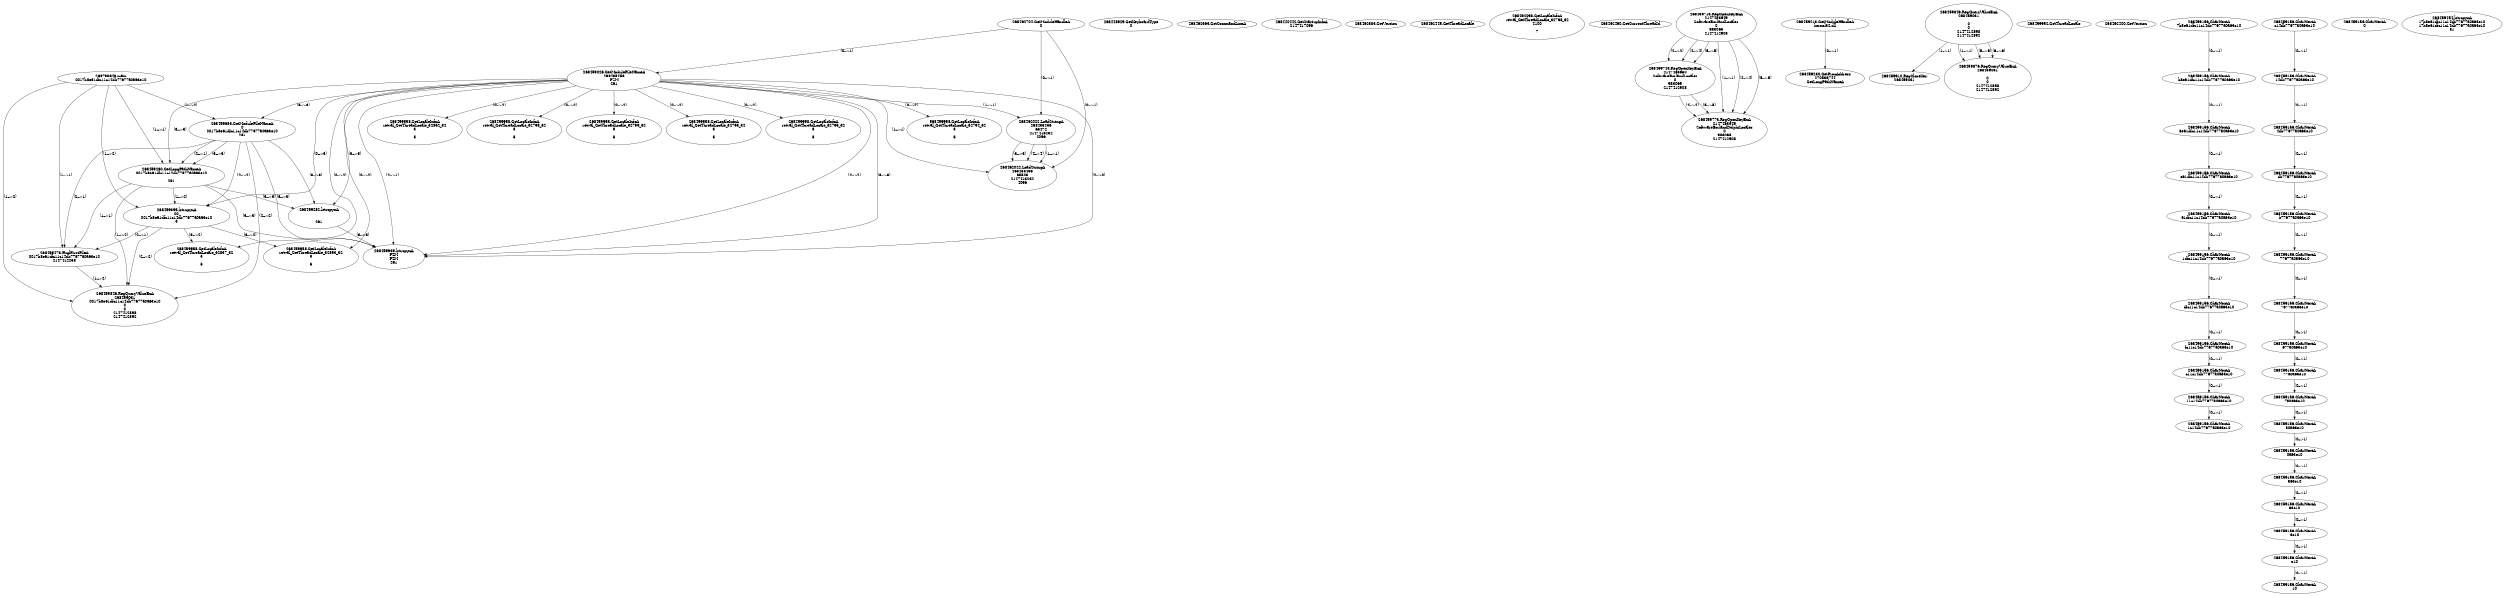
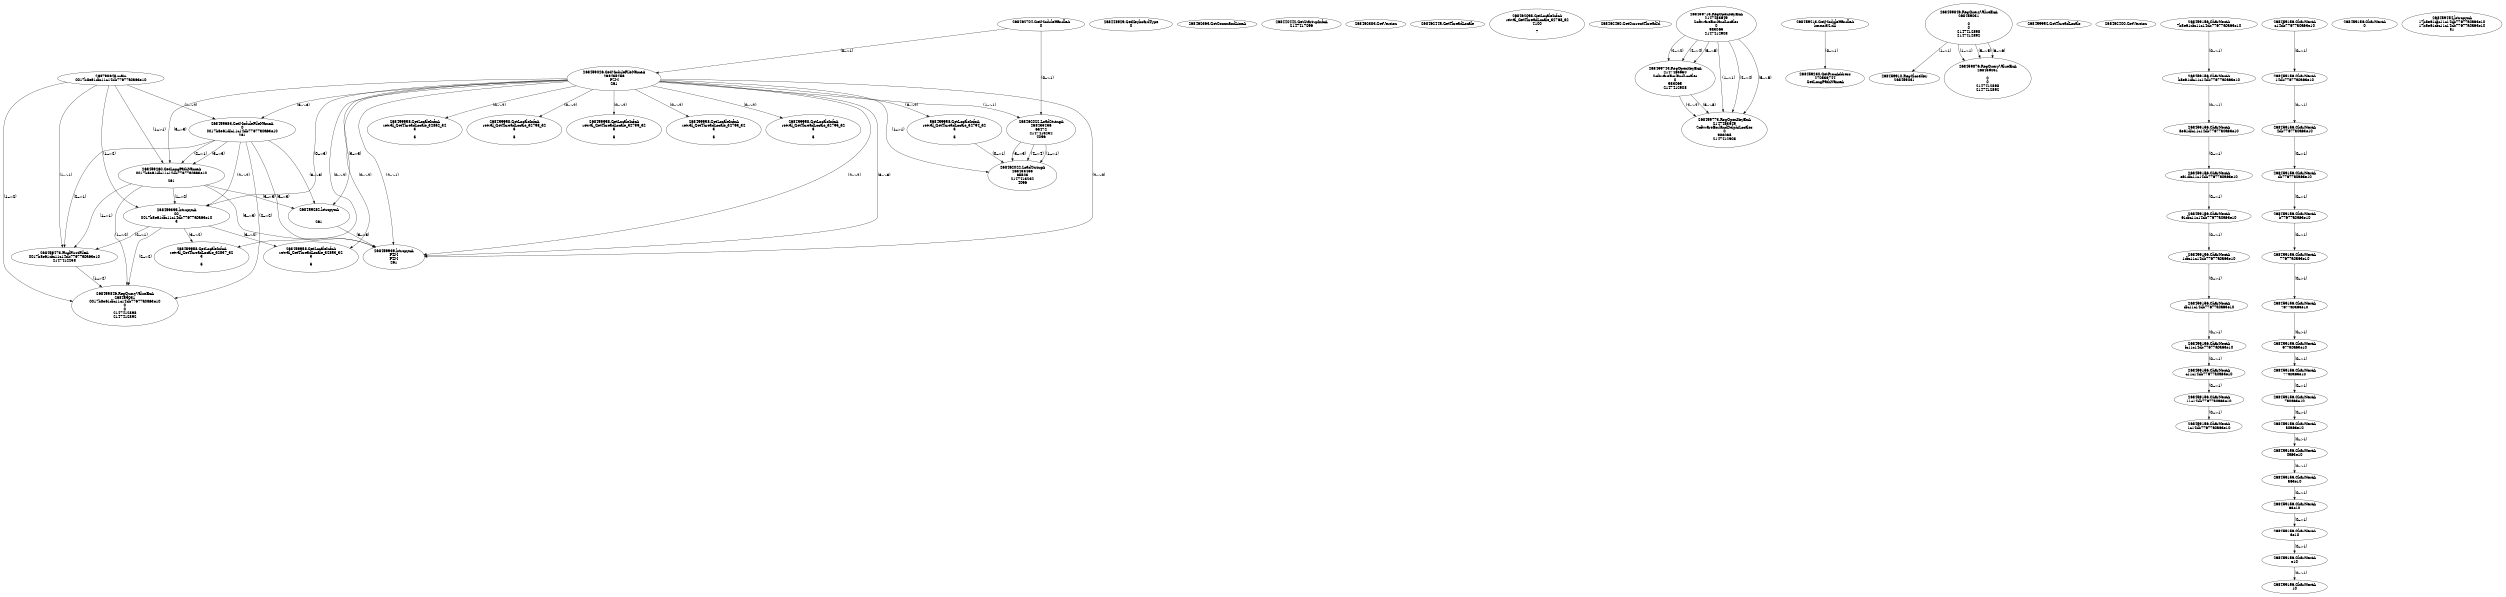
  digraph {
    n1 [label="268798648.main\n0017b8e61dfc11c14db77677a0a63e10"]
    n2 [label="268459683.GetModuleFileNameA\n0\n0017b8e61dfc11c14db77677a0a63e10\n261"]
    n3 [label="268459260.GetLongPathNameA\n0017b8e61dfc11c14db77677a0a63e10\n\n261"]
    n4 [label="268459395.lstrcpynA\n00\n0017b8e61dfc11c14db77677a0a63e10\n3"]
    n5 [label="268459473.FindFirstFileA\n0017b8e61dfc11c14db77677a0a63e10\n2147412258"]
    n6 [label="268459846.RegQueryValueExA\n268459031\n0017b8e61dfc11c14db77677a0a63e10\n0\n0\n2147412898\n2147412892"]
    n7 [label="268459282.lstrcpynA\n\n\n261"]
    n8 [label="268459939.lstrcpynA\nPZM\nPZM\n261"]
    n9 [label="268459958.GetLocaleInfoA\nretval_GetThreadLocale_32853_32\n3\n\n5"]
    n10 [label="268459958.GetLocaleInfoA\nretval_GetThreadLocale_32837_32\n3\n\n5"]
    n11 [label="268462704.GetModuleHandleA\n0"]
    n12 [label="268459026.GetModuleFileNameA\n268435456\nPZM\n261"]
    n13 [label="268462022.LoadStringA\n268435456\n65472\n2147413232\n4096"]
    n14 [label="268462022.LoadStringA\n268435456\n65503\n2147413232\n4096"]
    n15 [label="268459958.GetLocaleInfoA\nretval_GetThreadLocale_32852_32\n3\n\n5"]
    n16 [label="268459958.GetLocaleInfoA\nretval_GetThreadLocale_32798_32\n3\n\n5"]
    n17 [label="268459958.GetLocaleInfoA\nretval_GetThreadLocale_32799_32\n3\n\n5"]
    n18 [label="268459958.GetLocaleInfoA\nretval_GetThreadLocale_32793_32\n3\n\n5"]
    n19 [label="268459958.GetLocaleInfoA\nretval_GetThreadLocale_32795_32\n3\n\n5"]
    n20 [label="568459958.GetLocaleInfoA\nretval_GetThreadLocale_32794_32\n3\n\n5"]
    n21 [label="268448929.GetKeyboardType\n0"]
    n22 [label="268462363.GetCommandLineA\n"]
    n23 [label="268440442.GetStartupInfoA\n2147417296"]
    n24 [label="268462383.GetVersion\n"]
    n25 [label="268462445.GetThreadLocale\n"]
    n26 [label="268462098.GetLocaleInfoA\nretval_GetThreadLocale_32768_32\n4100\n\n7"]
    n27 [label="268462460.GetCurrentThreadId\n"]
    n28 [label="268459713.RegOpenKeyExA\n2147483649\nSoftware\Borland\Locales\n0\n983065\n2147412908"]
    n29 [label="268459743.RegOpenKeyExA\n2147483650\nSoftware\Borland\Locales\n0\n983065\n2147412908"]
    n30 [label="268459773.RegOpenKeyExA\n2147483649\nSoftware\Borland\Delphi\Locales\n0\n983065\n2147412908"]
    n31 [label="268459213.GetModuleHandleA\nkernel32.dll"]
    n32 [label="268459230.GetProcAddress\n270536744\nGetLongPathNameA"]
    n33 [label="268459846.RegQueryValueExA\n268459031\n\n0\n0\n2147412898\n2147412892"]
    n34 [label="268459910.RegCloseKey\n268459031"]
    n35 [label="268459876.RegQueryValueExA\n268459031\n\n0\n0\n2147412898\n2147412892"]
    n36 [label="268459952.GetThreadLocale\n"]
    n37 [label="268462400.GetVersion\n"]
    n38 [label="268459156.CharNextA\n7b8e61dfc11c14db77677a0a63e10"]
    n39 [label="268459156.CharNextA\nb8e61dfc11c14db77677a0a63e10"]
    n40 [label="268459156.CharNextA\n8e61dfc11c14db77677a0a63e10"]
    n41 [label="268459156.CharNextA\ne61dfc11c14db77677a0a63e10"]
    n42 [label="268459156.CharNextA\n61dfc11c14db77677a0a63e10"]
    n43 [label="268459156.CharNextA\n1dfc11c14db77677a0a63e10"]
    n44 [label="268459156.CharNextA\ndfc11c14db77677a0a63e10"]
    n45 [label="268459156.CharNextA\nfc11c14db77677a0a63e10"]
    n46 [label="268459156.CharNextA\nc11c14db77677a0a63e10"]
    n47 [label="268459156.CharNextA\n11c14db77677a0a63e10"]
    n48 [label="268459156.CharNextA\n1c14db77677a0a63e10"]
    n49 [label="268459156.CharNextA\nc14db77677a0a63e10"]
    n50 [label="268459156.CharNextA\n14db77677a0a63e10"]
    n51 [label="268459156.CharNextA\n4db77677a0a63e10"]
    n52 [label="268459156.CharNextA\ndb77677a0a63e10"]
    n53 [label="268459156.CharNextA\nb77677a0a63e10"]
    n54 [label="268459156.CharNextA\n77677a0a63e10"]
    n55 [label="268459156.CharNextA\n7677a0a63e10"]
    n56 [label="268459156.CharNextA\n677a0a63e10"]
    n57 [label="268459156.CharNextA\n77a0a63e10"]
    n58 [label="268459156.CharNextA\n7a0a63e10"]
    n59 [label="268459156.CharNextA\na0a63e10"]
    n60 [label="268459156.CharNextA\n0a63e10"]
    n61 [label="268459156.CharNextA\na63e10"]
    n62 [label="268459156.CharNextA\n63e10"]
    n63 [label="268459156.CharNextA\n3e10"]
    n64 [label="268459156.CharNextA\ne10"]
    n65 [label="268459156.CharNextA\n10"]
    n66 [label="268459156.CharNextA\n0"]
    n67 [label="268459454.lstrcpynA\n17b8e61dfc11c14db77677a0a63e10\n17b8e61dfc11c14db77677a0a63e10\n31"]
    n1 -> n2 [label="(1-->2)"]
    n1 -> n3 [label="(1-->1)"]
    n1 -> n4 [label="(1-->2)"]
    n1 -> n5 [label="(1-->1)"]
    n1 -> n6 [label="(1-->2)"]
    n2 -> n3 [label="(2-->1)"]
    n2 -> n3 [label="(3-->3)"]
    n2 -> n4 [label="(2-->2)"]
    n2 -> n5 [label="(2-->1)"]
    n2 -> n6 [label="(2-->2)"]
    n2 -> n7 [label="(3-->3)"]
    n2 -> n8 [label="(3-->3)"]
    n3 -> n4 [label="(1-->2)"]
    n3 -> n5 [label="(1-->1)"]
    n3 -> n6 [label="(1-->2)"]
    n3 -> n7 [label="(3-->3)"]
    n3 -> n8 [label="(3-->3)"]
    n4 -> n5 [label="(2-->1)"]
    n4 -> n6 [label="(2-->2)"]
    n4 -> n9 [label="(3-->2)"]
    n4 -> n10 [label="(3-->2)"]
    n5 -> n6 [label="(1-->2)"]
    n7 -> n8 [label="(3-->3)"]
    n11 -> n12 [label="(0-->1)"]
    n11 -> n13 [label="(0-->1)"]
-   n11 -> n14 [label="(0-->1)"]
+   n20 -> n14 [label="(0-->1)"]
    n12 -> n2 [label="(3-->3)"]
    n12 -> n3 [label="(3-->3)"]
    n12 -> n4 [label="(0-->3)"]
    n12 -> n7 [label="(3-->3)"]
    n12 -> n8 [label="(2-->1)"]
    n12 -> n8 [label="(2-->2)"]
    n12 -> n8 [label="(3-->3)"]
    n12 -> n8 [label="(2-->0)"]
    n12 -> n9 [label="(0-->2)"]
    n12 -> n10 [label="(0-->2)"]
    n12 -> n13 [label="(1-->1)"]
    n12 -> n14 [label="(1-->1)"]
    n12 -> n15 [label="(0-->2)"]
    n12 -> n16 [label="(0-->2)"]
    n12 -> n17 [label="(0-->2)"]
    n12 -> n18 [label="(0-->2)"]
    n12 -> n19 [label="(0-->2)"]
    n12 -> n20 [label="(0-->2)"]
    n13 -> n14 [label="(1-->1)"]
    n13 -> n14 [label="(3-->3)"]
    n13 -> n14 [label="(4-->4)"]
    n28 -> n29 [label="(2-->2)"]
    n28 -> n29 [label="(4-->4)"]
    n28 -> n29 [label="(5-->5)"]
    n28 -> n30 [label="(1-->1)"]
    n28 -> n30 [label="(4-->4)"]
    n28 -> n30 [label="(5-->5)"]
    n29 -> n30 [label="(4-->4)"]
    n29 -> n30 [label="(5-->5)"]
    n31 -> n32 [label="(0-->1)"]
    n33 -> n34 [label="(1-->1)"]
    n33 -> n35 [label="(1-->1)"]
    n33 -> n35 [label="(5-->5)"]
    n33 -> n35 [label="(6-->6)"]
    n38 -> n39 [label="(0-->1)"]
    n39 -> n40 [label="(0-->1)"]
    n40 -> n41 [label="(0-->1)"]
    n41 -> n42 [label="(0-->1)"]
    n42 -> n43 [label="(0-->1)"]
    n43 -> n44 [label="(0-->1)"]
    n44 -> n45 [label="(0-->1)"]
    n45 -> n46 [label="(0-->1)"]
    n46 -> n47 [label="(0-->1)"]
    n47 -> n48 [label="(0-->1)"]
    n49 -> n50 [label="(0-->1)"]
    n50 -> n51 [label="(0-->1)"]
    n51 -> n52 [label="(0-->1)"]
    n52 -> n53 [label="(0-->1)"]
    n53 -> n54 [label="(0-->1)"]
    n54 -> n55 [label="(0-->1)"]
    n55 -> n56 [label="(0-->1)"]
    n56 -> n57 [label="(0-->1)"]
    n57 -> n58 [label="(0-->1)"]
    n58 -> n59 [label="(0-->1)"]
    n59 -> n60 [label="(0-->1)"]
    n60 -> n61 [label="(0-->1)"]
    n61 -> n62 [label="(0-->1)"]
    n62 -> n63 [label="(0-->1)"]
    n63 -> n64 [label="(0-->1)"]
    n64 -> n65 [label="(0-->1)"]
  }
